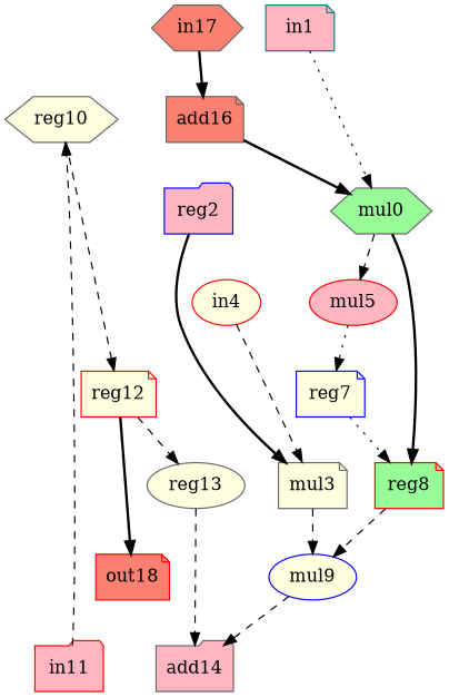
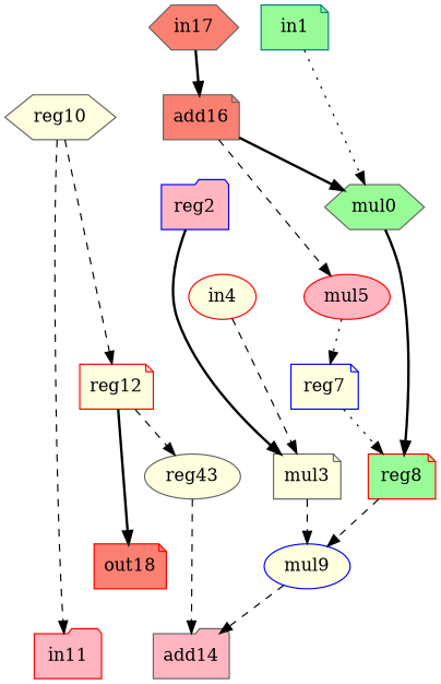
  digraph {
    node [color=gray40 fillcolor=lightyellow op=reg shape=note style=filled]
    edge [port=0 style=dashed weight=0]
    n1 [fillcolor=palegreen label=mul0 op=mul shape=hexagon]
    n2 [color=red fillcolor=palegreen label=reg8]
    n3 [color=blue fillcolor=lightpink label=reg2 shape=folder]
    n4 [label=mul3 op=mul]
-   n5 [color=teal fillcolor=lightpink label=in1 op=in]
+   n5 [color=teal fillcolor=palegreen label=in1 op=in]
    n6 [label=reg10 shape=hexagon]
    n7 [color=red label=reg12]
-   n8 [label=reg13 shape=ellipse]
+   n8 [label=reg43 shape=ellipse]
    n9 [color=red fillcolor=salmon label=out18 op=out]
    n10 [color=red fillcolor=lightpink label=in11 op=in shape=folder]
    n11 [fillcolor=lightpink label=add14 op=add shape=folder]
    n12 [fillcolor=salmon label=add16 op=addi value=2]
    n13 [color=red fillcolor=lightpink label=mul5 op=mul shape=ellipse]
    n14 [color=blue label=reg7]
    n15 [fillcolor=salmon label=in17 op=in shape=hexagon]
    n16 [color=blue label=mul9 op=mul shape=ellipse]
    n17 [color=red label=in4 op=in shape=ellipse]
    n1 -> n2 [style=bold]
    n2 -> n16
    n3 -> n4 [style=bold]
    n4 -> n16 [port=1 weight=4]
    n5 -> n1 [port=1 style=dotted]
    n6 -> n7
    n7 -> n8
    n7 -> n9 [style=bold]
    n8 -> n11 [port=1]
-   n10 -> n6
+   n6 -> n10
    n12 -> n1 [style=bold]
-   n1 -> n13 [port=1]
+   n12 -> n13 [port=1]
    n13 -> n14 [style=dotted]
    n14 -> n2 [style=dotted]
    n15 -> n12 [style=bold]
    n16 -> n11
    n17 -> n4 [port=1]
  }
